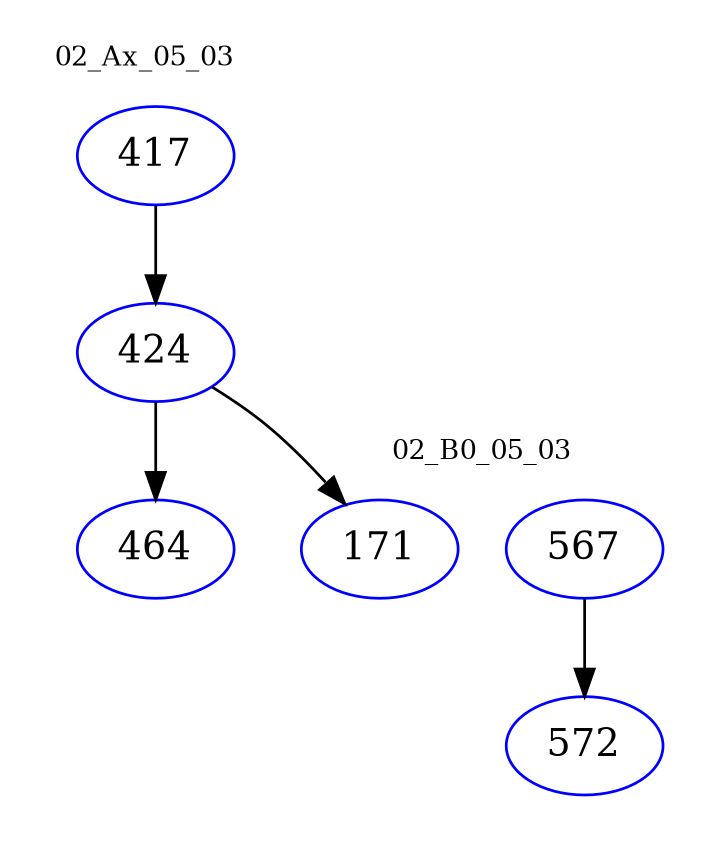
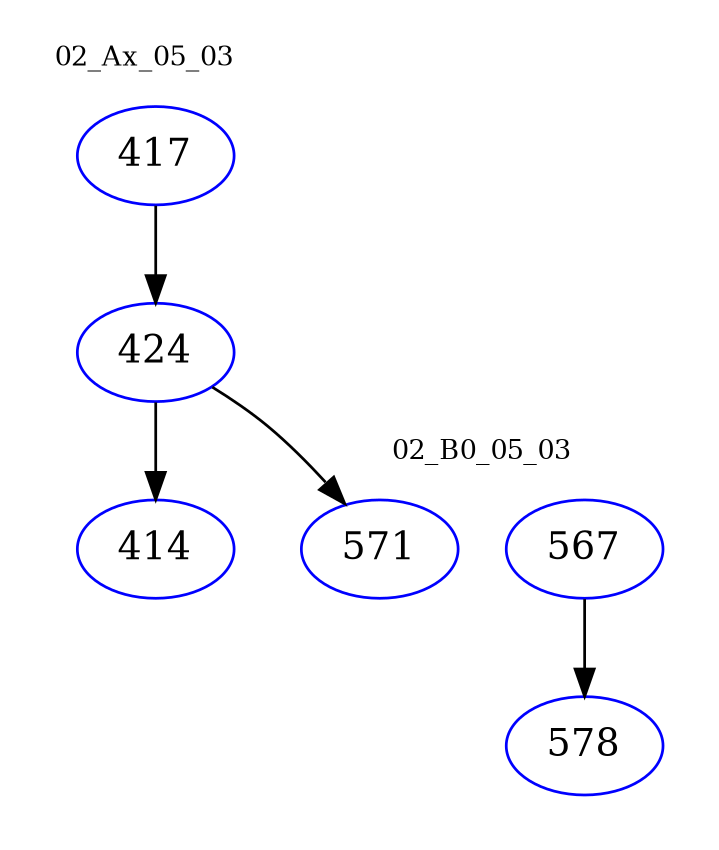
  digraph {
    node [color=blue]
    edge [color=black]
    n1 [label=417]
-   n2 [label=464]
+   n2 [label=414]
    n3 [label=424]
    n4 [label=567]
-   n5 [label=171]
-   n6 [label=572]
+   n5 [label=571]
+   n6 [label=578]
    subgraph cluster_1 {
      color=white
      fontsize=10
      label="02_Ax_05_03"
      n1
      n2
      n3
    }
    subgraph cluster_2 {
      color=white
      fontsize=10
      label="02_B0_05_03"
      n4
      n5
      n6
    }
    n1 -> n3
    n3 -> n2
    n3 -> n5
    n4 -> n6
  }
